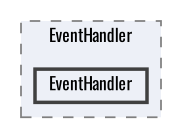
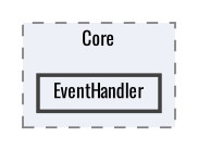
  digraph {
    compound=true
    rankdir=LR
    fontname=Oswald
    n1 [color=grey25 fillcolor="#edf0f7" fontname=Oswald fontsize=10 height=0.2 label=EventHandler shape=box style="filled,bold" width=0.4]
    subgraph cluster_1 {
      bgcolor="#edf0f7"
      fontsize=10
-     label=EventHandler
+     label=Core
      pencolor=grey50
      style="filled,dashed"
      n1
    }
  }
